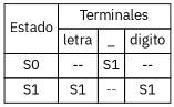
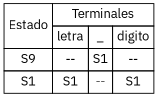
  digraph {
    fontname="IBM Plex Sans"
-   n1 [label=< <TABLE BORDER="0" CELLBORDER="1" CELLSPACING="0" CELLPADDING="4"> <TR> <TD ROWSPAN="2">Estado</TD> <TD COLSPAN="3">Terminales</TD> </TR> <TR> <TD>letra</TD><TD>_</TD><TD>digito</TD></TR> <TR> <TD>S0</TD><TD>--</TD><TD>S1</TD><TD>--</TD></TR> <TR> <TD>S1</TD><TD>S1</TD><TD>--</TD><TD>S1</TD></TR> </TABLE>> margin=0 shape=none fontname="IBM Plex Sans"]
+   n1 [label=< <TABLE BORDER="0" CELLBORDER="1" CELLSPACING="0" CELLPADDING="4"> <TR> <TD ROWSPAN="2">Estado</TD> <TD COLSPAN="3">Terminales</TD> </TR> <TR> <TD>letra</TD><TD>_</TD><TD>digito</TD></TR> <TR> <TD>S9</TD><TD>--</TD><TD>S1</TD><TD>--</TD></TR> <TR> <TD>S1</TD><TD>S1</TD><TD>--</TD><TD>S1</TD></TR> </TABLE>> margin=0 shape=none fontname="IBM Plex Sans"]
  }
